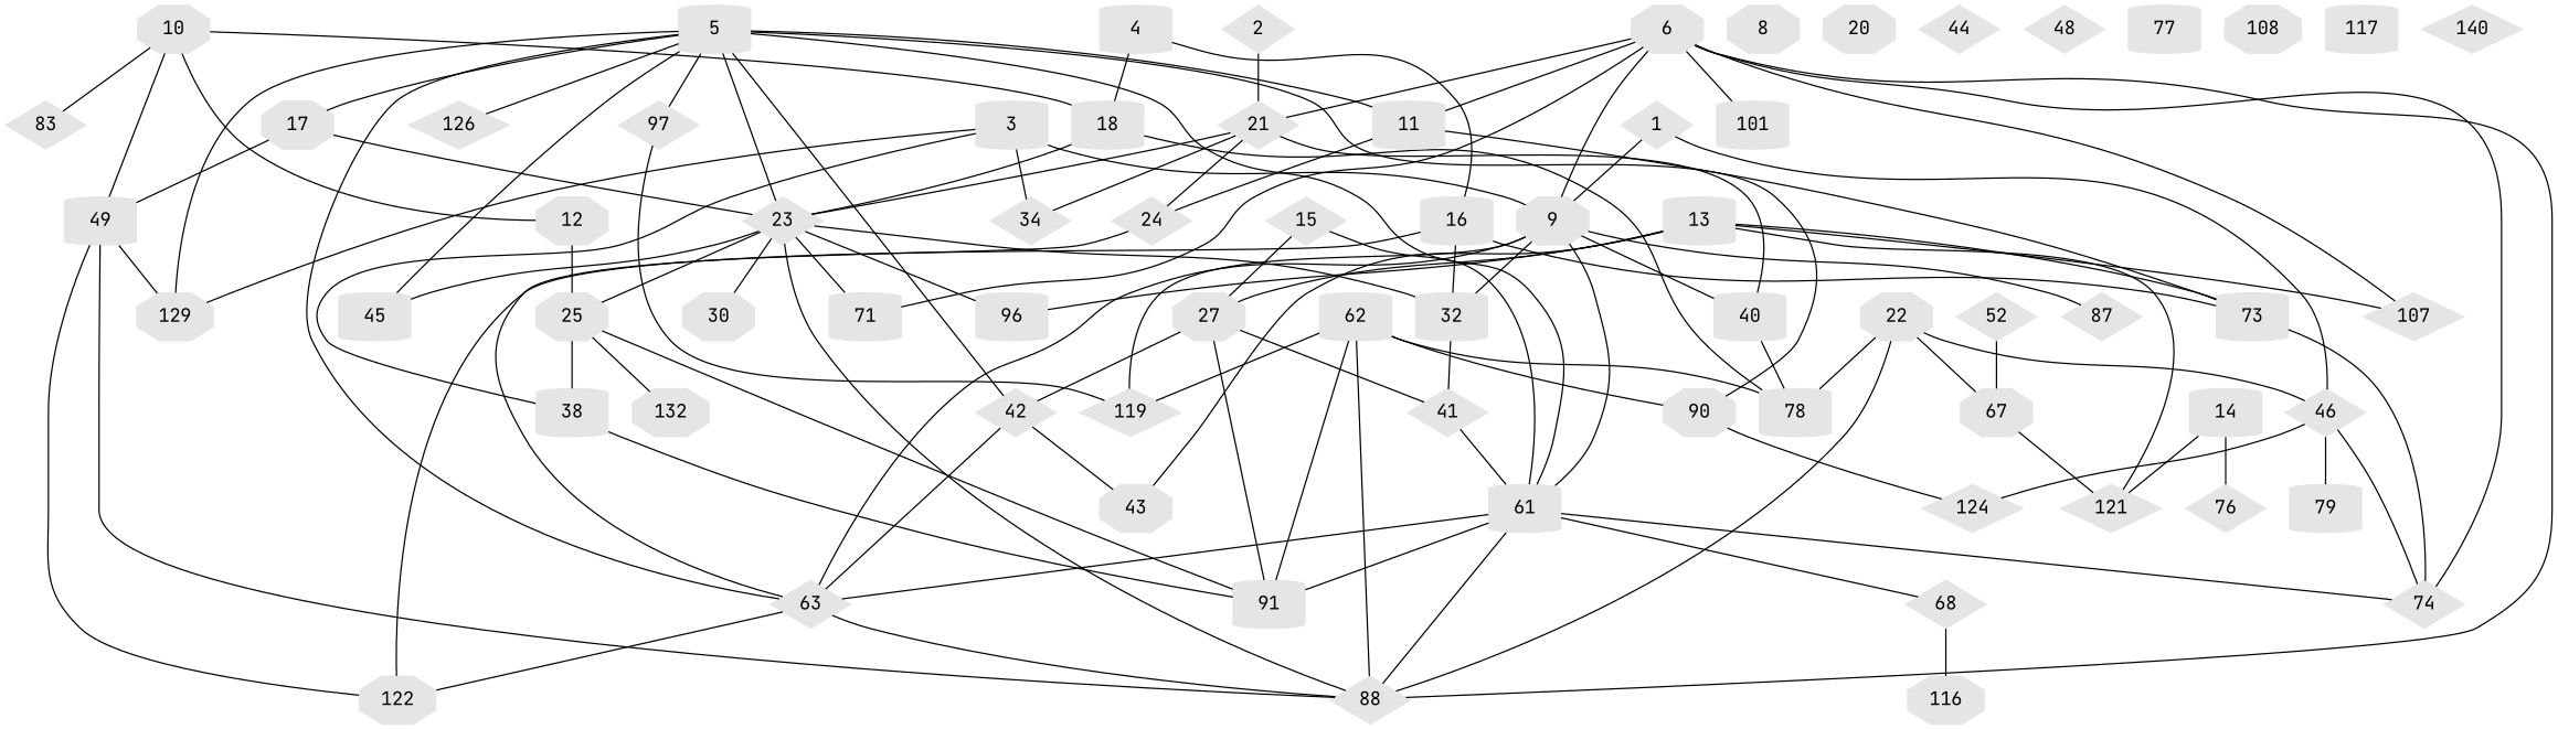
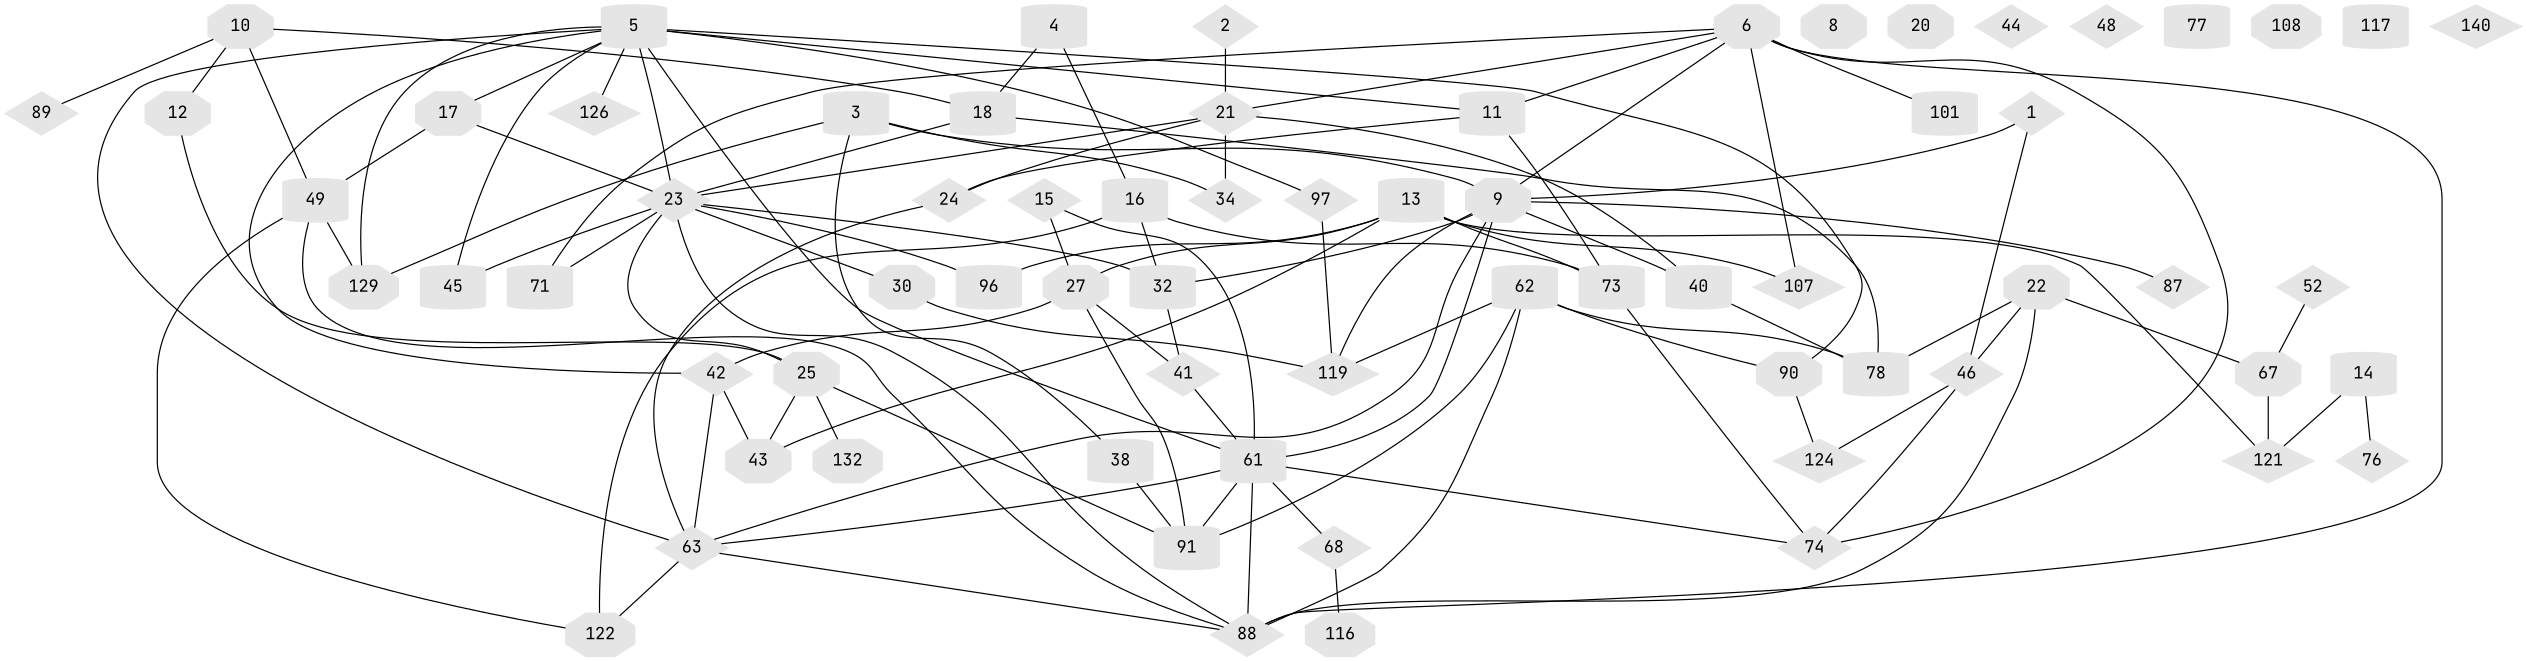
  graph {
    fontname="JetBrains Mono"
    node [color=gray90 fontname="JetBrains Mono" shape=diamond style=filled]
    edge [fontname="JetBrains Mono"]
    9 [shape=octagon super="+33+102+95"]
    61 [shape=cylinder super="+136+141"]
    63 [super="+65"]
    32 [shape=cylinder]
    40 [shape=cylinder super="+54"]
    87
    119 [super="+120"]
    1
    46 [super="+51"]
    74
-   79 [shape=cylinder super="+98+130"]
    124
    21 [super="+29"]
    34
    23 [super="+135+60+26"]
    24 [super="+39"]
    2
    3 [shape=cylinder super="+142+128+127"]
    38 [shape=cylinder]
    129 [shape=octagon]
    91 [shape=cylinder]
    16 [shape=cylinder super="+31"]
    73 [shape=cylinder]
    122 [shape=octagon]
    4 [shape=cylinder]
    18 [shape=cylinder super="+110"]
    78 [shape=cylinder super="+84"]
    5 [shape=cylinder super="+105+69"]
    11 [shape=cylinder super="+139+66"]
    17 [shape=octagon super="+112"]
    42 [super="+138+83"]
    45 [shape=cylinder]
    90 [shape=octagon super="+125"]
    97
    126
    49 [shape=cylinder super="+80"]
    71 [shape=cylinder]
    88
    25 [shape=octagon super="+118+37"]
    96 [shape=cylinder super="+133"]
    30 [shape=octagon]
    43 [shape=octagon super="+70"]
    68
    6 [shape=octagon super="+106+7"]
    101 [shape=cylinder]
    107 [super="+131"]
    8 [shape=octagon]
    41 [super="+94+64"]
    10 [shape=octagon super="+104"]
    12 [shape=octagon super="+57"]
-   89 [label=83]
+   89
    132 [shape=octagon]
    13 [shape=cylinder super="+47"]
    27 [shape=octagon super="+35+53"]
    121 [super="+123"]
    14 [shape=cylinder super="+137+56"]
    76
    15 [super="+85+82"]
    20 [shape=octagon super="+28"]
    22 [shape=octagon super="+113+75"]
    67 [shape=octagon super="+86"]
    44
    48
    52 [super="+55+111"]
    116 [shape=octagon]
    62 [shape=cylinder super="+103+93"]
    77 [shape=cylinder]
    108 [shape=octagon]
    117 [shape=cylinder]
    140
    9 -- 61
    9 -- 63
    9 -- 32
    9 -- 40 [weight=2]
    9 -- 87
    9 -- 119
    61 -- 63
    61 -- 74
    61 -- 91
    61 -- 88
    61 -- 68
    63 -- 122
    63 -- 88
    32 -- 41
    40 -- 78
    1 -- 9
    1 -- 46
    46 -- 74
-   46 -- 79
    46 -- 124
    21 -- 40
    21 -- 34
    21 -- 23
    21 -- 24
    23 -- 32
    23 -- 45
    23 -- 71
    23 -- 88
    23 -- 25
    23 -- 96
    23 -- 30
    24 -- 63
    2 -- 21
    3 -- 9
    3 -- 34
    3 -- 38
    3 -- 129
    38 -- 91
    16 -- 32
    16 -- 73
    16 -- 122
    73 -- 74
    4 -- 16
    4 -- 18
    18 -- 23
    18 -- 78
    5 -- 61
    5 -- 63
    5 -- 23 [weight=2]
    5 -- 129
    5 -- 11
    5 -- 17
    5 -- 42
    5 -- 45
    5 -- 90
    5 -- 97
    5 -- 126
    11 -- 24
    11 -- 73
    17 -- 23
    17 -- 49
    42 -- 63
    42 -- 43
    90 -- 124
    97 -- 119
    49 -- 129
    49 -- 122
    49 -- 88
    25 -- 91
-   25 -- 38
+   25 -- 43
    25 -- 132
+   30 -- 119
    68 -- 116
    6 -- 9
    6 -- 74
    6 -- 21
    6 -- 11
    6 -- 71
    6 -- 88
    6 -- 101
    6 -- 107
    41 -- 61
    10 -- 18
    10 -- 49
    10 -- 12
    10 -- 89
    12 -- 25
    13 -- 73
    13 -- 96
    13 -- 43
    13 -- 107
    13 -- 27
    13 -- 121
    27 -- 91
    27 -- 42
    27 -- 41
    14 -- 121
    14 -- 76
    15 -- 61
    15 -- 27
    22 -- 46
    22 -- 78
    22 -- 88
    22 -- 67
    67 -- 121
    52 -- 67
    62 -- 119
    62 -- 91
    62 -- 78
    62 -- 90
    62 -- 88
  }
